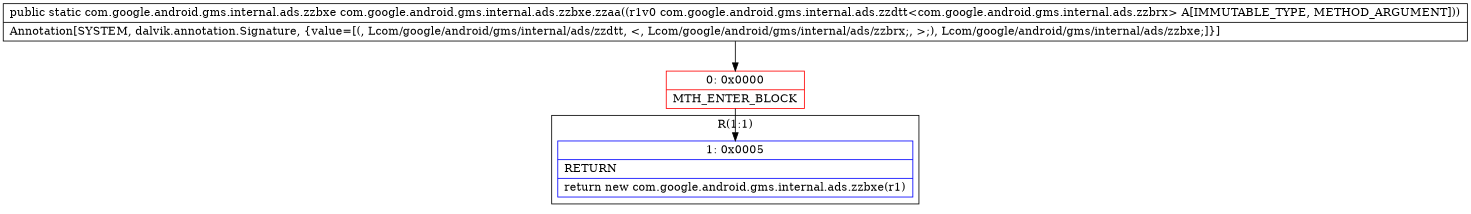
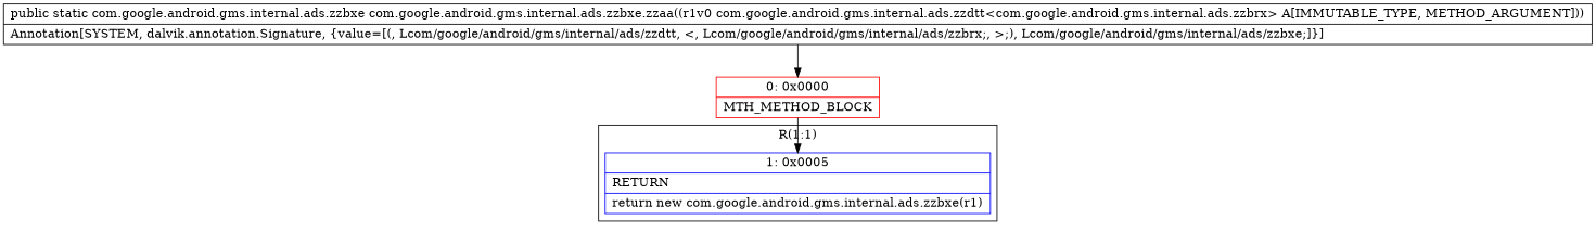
  digraph {
    node [shape=record]
    n1 [color=blue label="{1\:\ 0x0005|RETURN\l|return new com.google.android.gms.internal.ads.zzbxe(r1)\l}"]
-   n2 [color=red label="{0\:\ 0x0000|MTH_ENTER_BLOCK\l}"]
+   n2 [color=red label="{0\:\ 0x0000|MTH_METHOD_BLOCK\l}"]
    n3 [label="{public static com.google.android.gms.internal.ads.zzbxe com.google.android.gms.internal.ads.zzbxe.zzaa((r1v0 com.google.android.gms.internal.ads.zzdtt\<com.google.android.gms.internal.ads.zzbrx\> A[IMMUTABLE_TYPE, METHOD_ARGUMENT]))  | Annotation[SYSTEM, dalvik.annotation.Signature, \{value=[(, Lcom\/google\/android\/gms\/internal\/ads\/zzdtt, \<, Lcom\/google\/android\/gms\/internal\/ads\/zzbrx;, \>;), Lcom\/google\/android\/gms\/internal\/ads\/zzbxe;]\}]\l}"]
    subgraph cluster_1 {
      label="R(1:1)"
      n1
    }
    n2 -> n1
    n3 -> n2
  }
